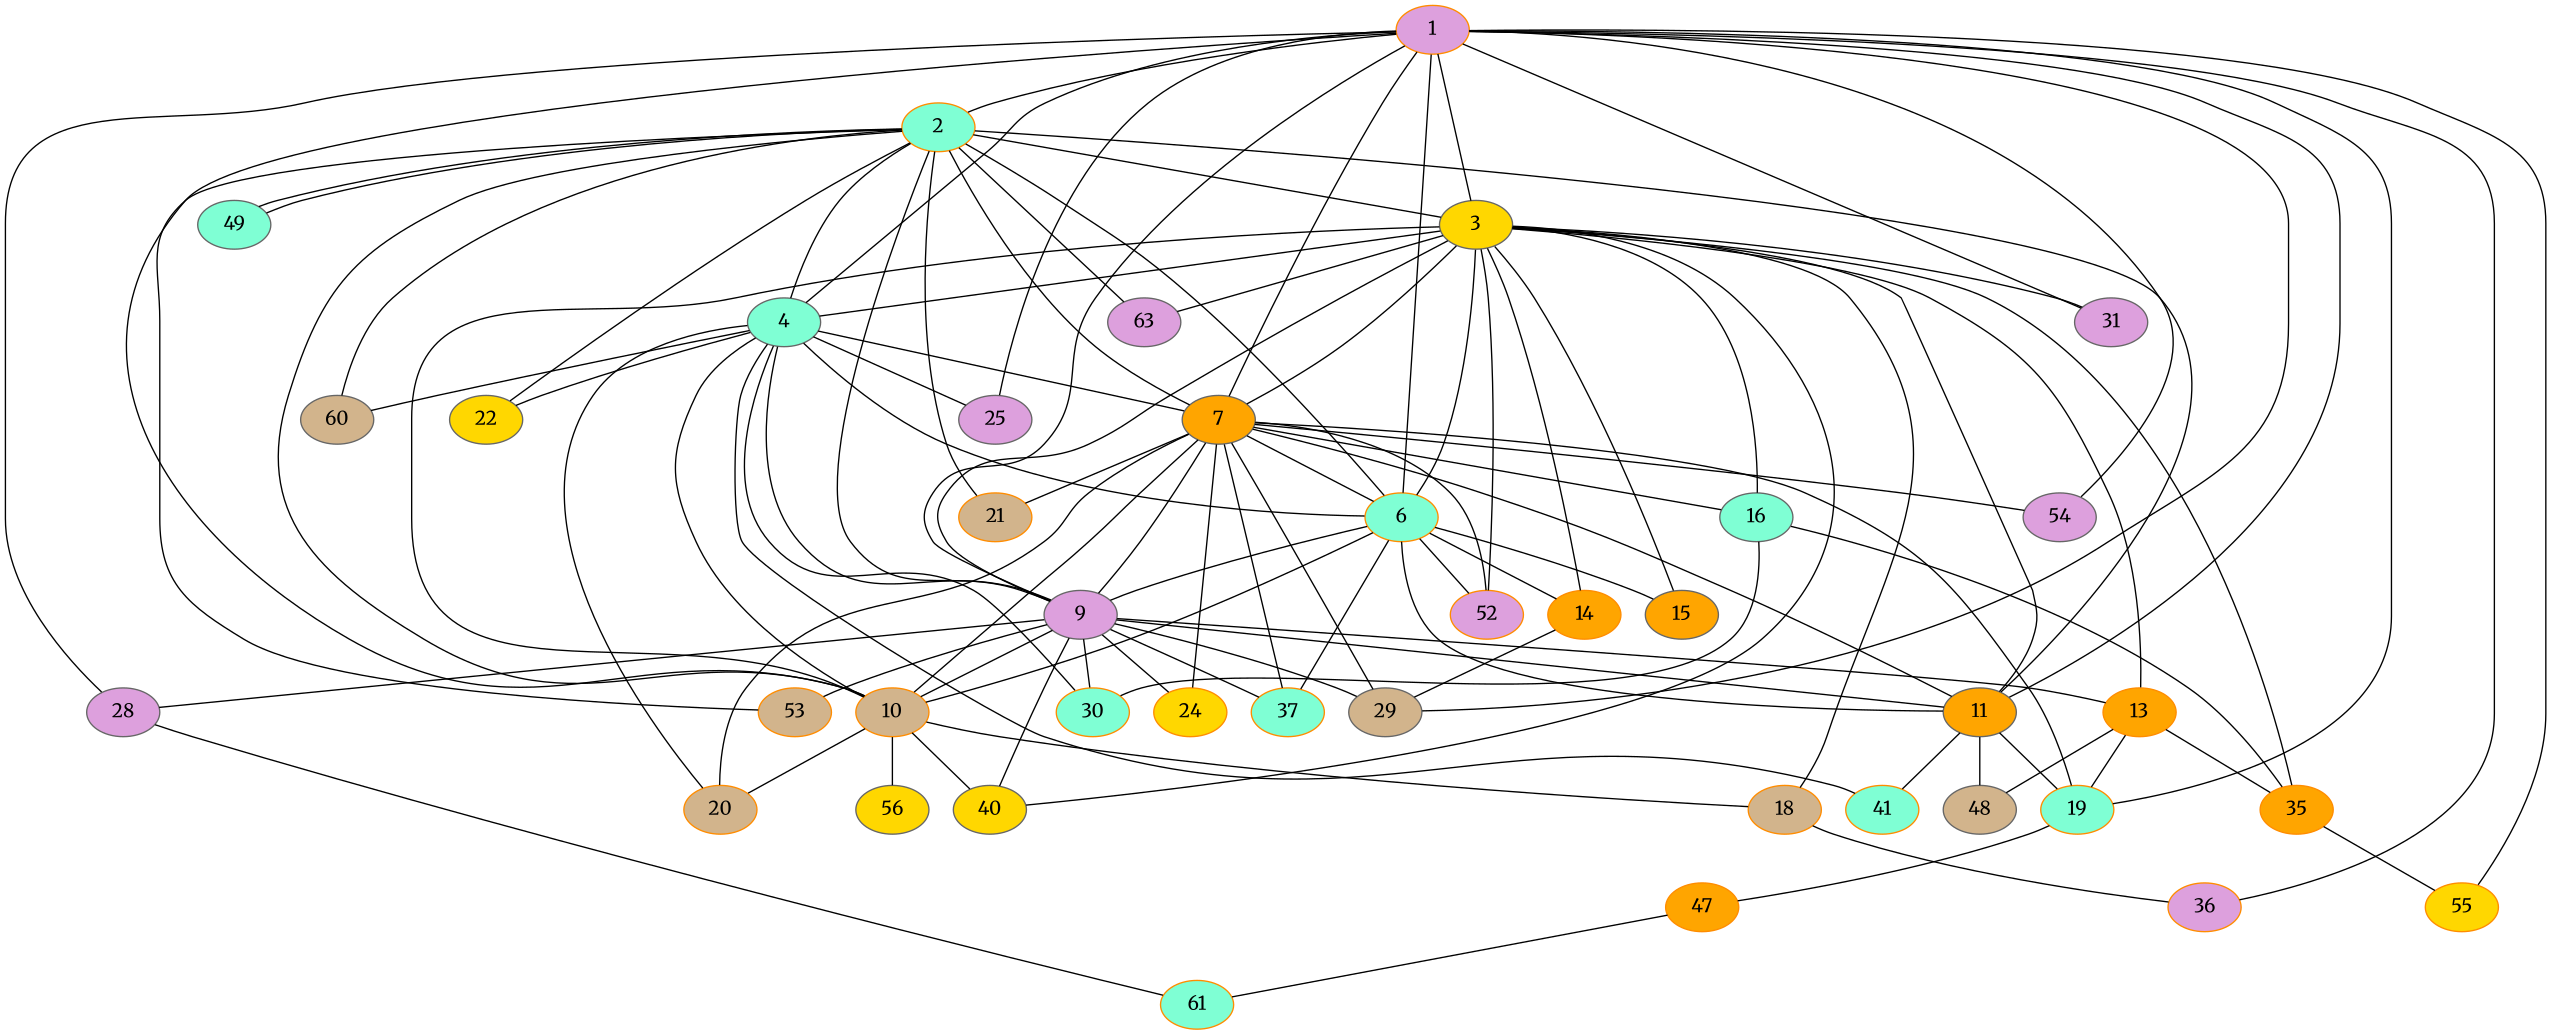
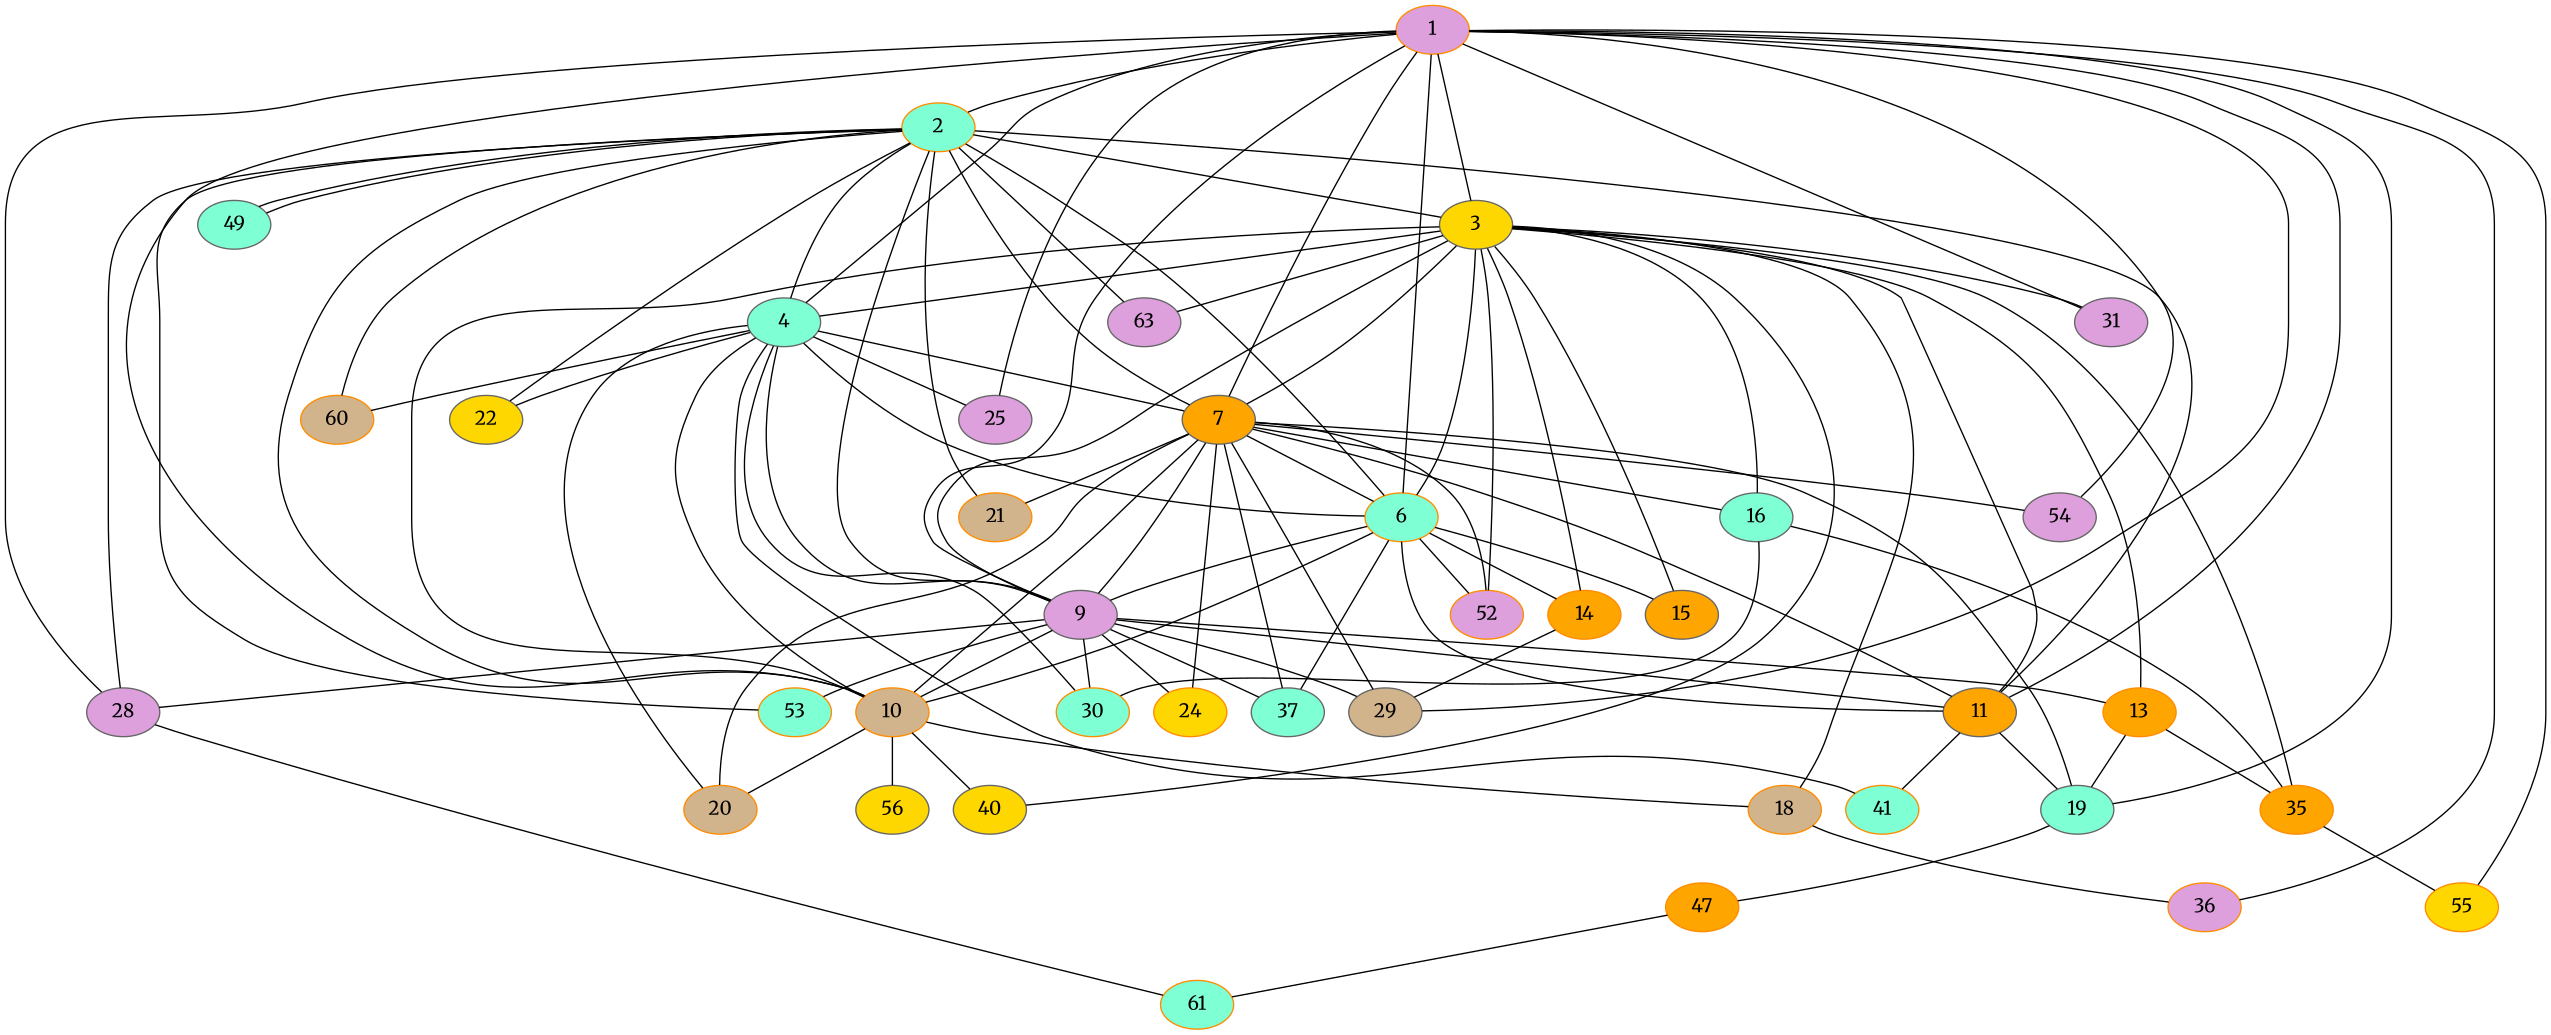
  graph {
    fontname=Merriweather
    node [color=darkorange fillcolor=aquamarine fontname=Merriweather style=filled]
    edge [fontname=Merriweather]
    1 [fillcolor=plum super="+44"]
    2
    3 [color=gray40 fillcolor=gold super="+7+17+42"]
    4 [color=gray40]
    n5 [color=gray40 fillcolor=orange label=7 super="+8"]
    6 [super="+57"]
    9 [color=gray40 fillcolor=plum super="+46+68+32+23+45+64"]
    10 [fillcolor=tan super="+43+33"]
    11 [color=gray40 fillcolor=orange super="+12"]
-   19 [super="+74+26"]
+   19 [color=gray40 super="+74+26"]
    25 [color=gray40 fillcolor=plum]
    28 [color=gray40 fillcolor=plum]
    29 [color=gray40 fillcolor=tan super="+65+58"]
    31 [color=gray40 fillcolor=plum]
    36 [fillcolor=plum]
    54 [color=gray40 fillcolor=plum]
    55 [fillcolor=gold]
    21 [fillcolor=tan]
    22 [color=gray40 fillcolor=gold]
    49 [color=gray40]
-   53 [fillcolor=tan]
-   60 [color=gray40 fillcolor=tan]
+   53
+   60 [fillcolor=tan]
    63 [color=gray40 fillcolor=plum]
    13 [fillcolor=orange]
    14 [fillcolor=orange]
    15 [color=gray40 fillcolor=orange]
    16 [color=gray40 super="+50"]
    18 [fillcolor=tan]
    35 [fillcolor=orange super="+39"]
    40 [color=gray40 fillcolor=gold super="+73"]
    52 [fillcolor=plum super="+66"]
    20 [fillcolor=tan]
    30
    41
    24 [fillcolor=gold]
-   37 [super="+76"]
+   37 [color=gray40 super="+76"]
    56 [color=gray40 fillcolor=gold]
-   48 [color=gray40 fillcolor=tan]
    47 [fillcolor=orange]
    61
    1 -- 2
    1 -- 3 [weight=2]
    1 -- 4
    1 -- n5 [weight=2]
    1 -- 6 [weight=2]
    1 -- 9
    1 -- 10
    1 -- 11 [weight=2]
    1 -- 19
    1 -- 25
    1 -- 28
    1 -- 29
    1 -- 31
    1 -- 36
    1 -- 54
    1 -- 55
    2 -- 3 [weight=3]
    2 -- 4
    2 -- n5 [weight=2]
    2 -- 6 [weight=2]
    2 -- 9
    2 -- 10
    2 -- 11 [weight=2]
+   2 -- 28
    2 -- 21
    2 -- 22
    2 -- 49
    2 -- 49
    2 -- 53
    2 -- 60
    2 -- 63
    3 -- 4 [weight=2]
    3 -- n5 [weight=7]
    3 -- 6 [weight=2]
    3 -- 9 [weight=3]
    3 -- 10 [weight=2]
    3 -- 11
    3 -- 31
    3 -- 63
    3 -- 13
    3 -- 14
    3 -- 15
    3 -- 16
    3 -- 18
    3 -- 35
    3 -- 40
    3 -- 52
    4 -- n5 [weight=3]
    4 -- 6
    4 -- 9
    4 -- 10
    4 -- 25
    4 -- 22
    4 -- 60
    4 -- 20
    4 -- 30
    4 -- 41
    n5 -- 6 [weight=2]
    n5 -- 9 [weight=6]
    n5 -- 10 [weight=4]
    n5 -- 11 [weight=5]
    n5 -- 19 [weight=2]
    n5 -- 29 [weight=2]
    n5 -- 54
    n5 -- 21
    n5 -- 16
    n5 -- 52
    n5 -- 20
    n5 -- 24
    n5 -- 37
    6 -- 9
    6 -- 10
    6 -- 11
    6 -- 14
    6 -- 15
    6 -- 52
    6 -- 37
    9 -- 10
    9 -- 11 [weight=2]
    9 -- 28
    9 -- 29 [weight=2]
    9 -- 53
    9 -- 13
-   9 -- 40
    9 -- 30
    9 -- 24
    9 -- 37
    10 -- 18
    10 -- 40
    10 -- 20
    10 -- 56 [weight=2]
    11 -- 19
    11 -- 41
-   11 -- 48
    19 -- 47
    28 -- 61
    13 -- 19
    13 -- 35
-   13 -- 48
    14 -- 29
    16 -- 35
    16 -- 30
    18 -- 36
    35 -- 55
    47 -- 61
  }
